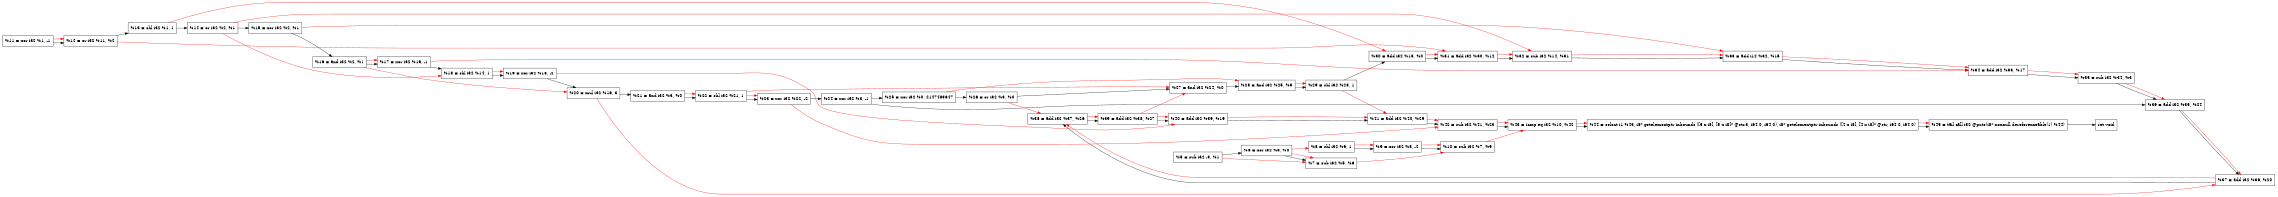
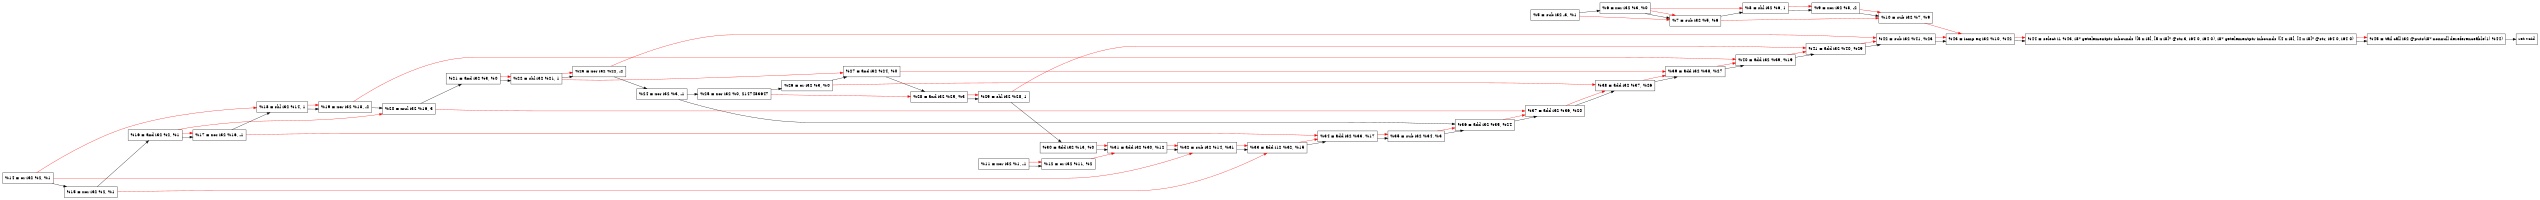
  digraph {
    rankdir=LR
    node [shape=record]
    edge [color=red]
    n1 [label="  %5 = sub i32 -3, %1"]
    n2 [label="  %6 = xor i32 %3, %0"]
    n3 [label="  %7 = sub i32 %5, %6"]
    n4 [label="  %8 = shl i32 %6, 1"]
    n5 [label="  %10 = sub i32 %7, %9"]
    n6 [label="  %9 = xor i32 %8, -2"]
    n7 [label="  %43 = icmp eq i32 %10, %42"]
    n8 [label="  %11 = xor i32 %1, -1"]
    n9 [label="  %12 = or i32 %11, %2"]
    n10 [label="  %44 = select i1 %43, i8* getelementptr inbounds ([5 x i8], [5 x i8]* @str.3, i64 0, i64 0), i8* getelementptr inbounds ([4 x i8], [4 x i8]* @str, i64 0, i64 0)"]
-   n11 [label="  %13 = shl i32 %1, 1"]
    n12 [label="  %31 = add i32 %30, %12"]
    n13 [label="  %14 = or i32 %2, %1"]
    n14 [label="  %30 = add i32 %13, %0"]
    n15 [label="  %32 = sub i32 %14, %31"]
    n16 [label="  %15 = xor i32 %2, %1"]
    n17 [label="  %18 = shl i32 %14, 1"]
    n18 [label="  %16 = and i32 %2, %1"]
    n19 [label="%33 = add i12 %32, %15"]
    n20 [label="  %19 = xor i32 %18, -2"]
    n21 [label="  %17 = xor i32 %16, -1"]
    n22 [label="  %20 = mul i32 %16, 3"]
    n23 [label="  %34 = add i32 %33, %17"]
    n24 [label="  %21 = and i32 %3, %0"]
    n25 [label="  %37 = add i32 %36, %20"]
    n26 [label="  %35 = sub i32 %34, %3"]
    n27 [label="  %40 = add i32 %39, %19"]
    n28 [label="  %41 = add i32 %40, %29"]
    n29 [label="  %22 = shl i32 %21, 1"]
    n30 [label="  %38 = add i32 %37, %26"]
    n31 [label="  %23 = xor i32 %22, -2"]
    n32 [label="  %27 = and i32 %24, %0"]
    n33 [label="  %24 = xor i32 %3, -1"]
    n34 [label="  %42 = sub i32 %41, %23"]
    n35 [label="  %25 = xor i32 %0, 2147483647"]
    n36 [label="  %36 = add i32 %35, %24"]
    n37 [label="  %26 = or i32 %3, %0"]
    n38 [label="  %28 = and i32 %25, %3"]
    n39 [label="  %39 = add i32 %38, %27"]
    n40 [label="  %29 = shl i32 %28, 1"]
    n41 [label="  %45 = tail call i32 @puts(i8* nonnull dereferenceable(1) %44)"]
    n42 [label="  ret void"]
    n1 -> n2 [color=""]
    n1 -> n3
    n2 -> n3 [color=""]
    n2 -> n3
    n2 -> n4
+   n3 -> n4 [color=""]
    n3 -> n5
    n4 -> n6 [color=""]
    n4 -> n6
    n5 -> n7
    n6 -> n5 [color=""]
    n6 -> n5
    n7 -> n10 [color=""]
    n7 -> n10
    n8 -> n9 [color=""]
    n8 -> n9
-   n9 -> n11 [color=""]
    n9 -> n12
    n10 -> n41 [color=""]
    n10 -> n41
-   n11 -> n13 [color=""]
-   n11 -> n14
    n12 -> n15 [color=""]
    n12 -> n15
    n13 -> n15
    n13 -> n16 [color=""]
    n13 -> n17
    n14 -> n12 [color=""]
    n14 -> n12
    n15 -> n19 [color=""]
    n15 -> n19
    n16 -> n18 [color=""]
    n16 -> n19
    n17 -> n20 [color=""]
    n17 -> n20
    n18 -> n21 [color=""]
    n18 -> n21
    n18 -> n22
    n19 -> n23 [color=""]
    n19 -> n23
    n20 -> n22 [color=""]
    n20 -> n27
    n21 -> n17 [color=""]
    n21 -> n23
    n22 -> n24 [color=""]
    n22 -> n25
    n23 -> n26 [color=""]
    n23 -> n26
    n24 -> n29 [color=""]
    n24 -> n29
    n25 -> n30 [color=""]
    n25 -> n30
    n26 -> n36 [color=""]
    n26 -> n36
    n27 -> n28 [color=""]
    n27 -> n28
    n28 -> n34 [color=""]
    n28 -> n34
    n29 -> n31 [color=""]
    n29 -> n31
    n29 -> n32
    n30 -> n39 [color=""]
    n30 -> n39
    n31 -> n33 [color=""]
    n31 -> n34
    n32 -> n38 [color=""]
-   n39 -> n32
+   n32 -> n39
    n33 -> n35 [color=""]
    n33 -> n36 [color=black]
    n34 -> n7 [color=""]
    n34 -> n7
    n35 -> n37 [color=""]
    n35 -> n38
    n36 -> n25 [color=""]
    n36 -> n25
    n37 -> n30
    n37 -> n32 [color=""]
    n38 -> n40 [color=""]
    n38 -> n40
    n39 -> n27 [color=""]
    n39 -> n27
    n40 -> n14 [color=""]
    n40 -> n28
    n41 -> n42 [color=""]
  }
